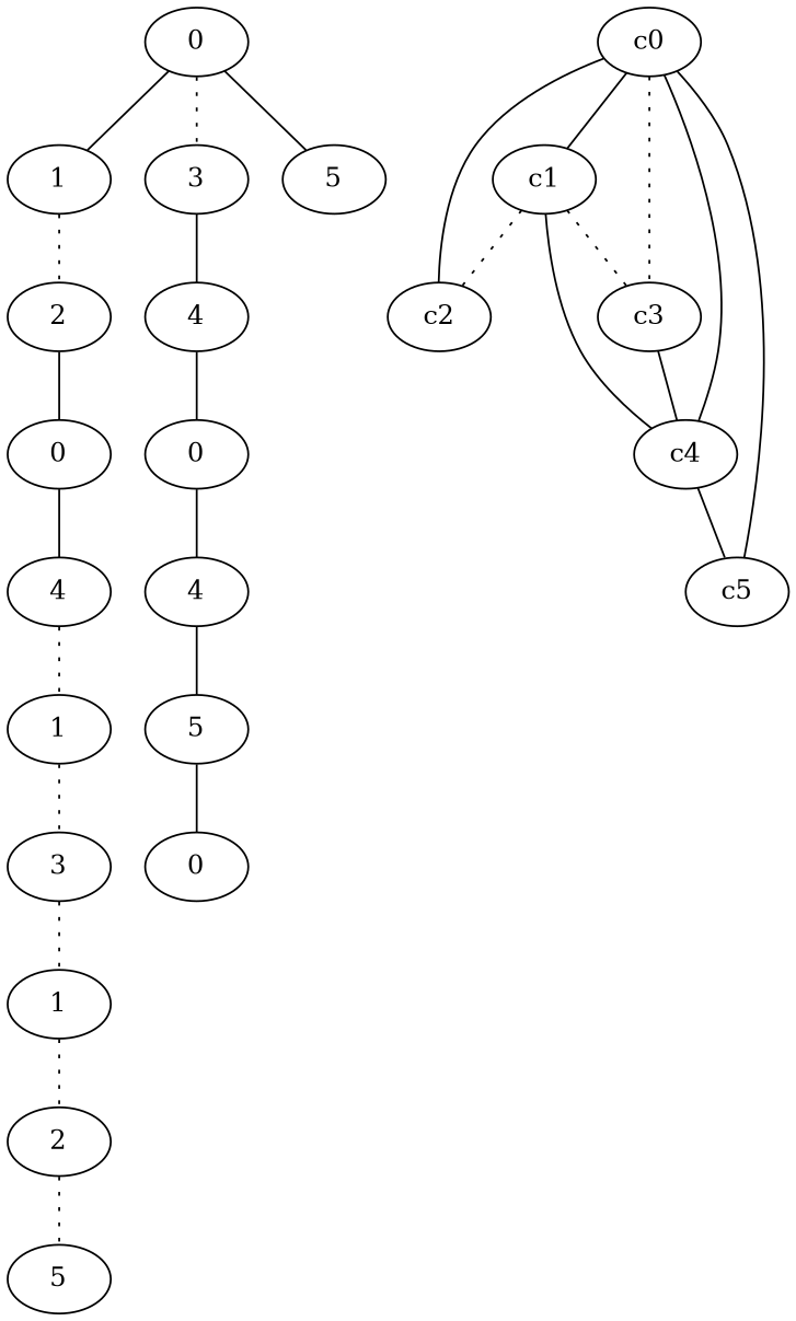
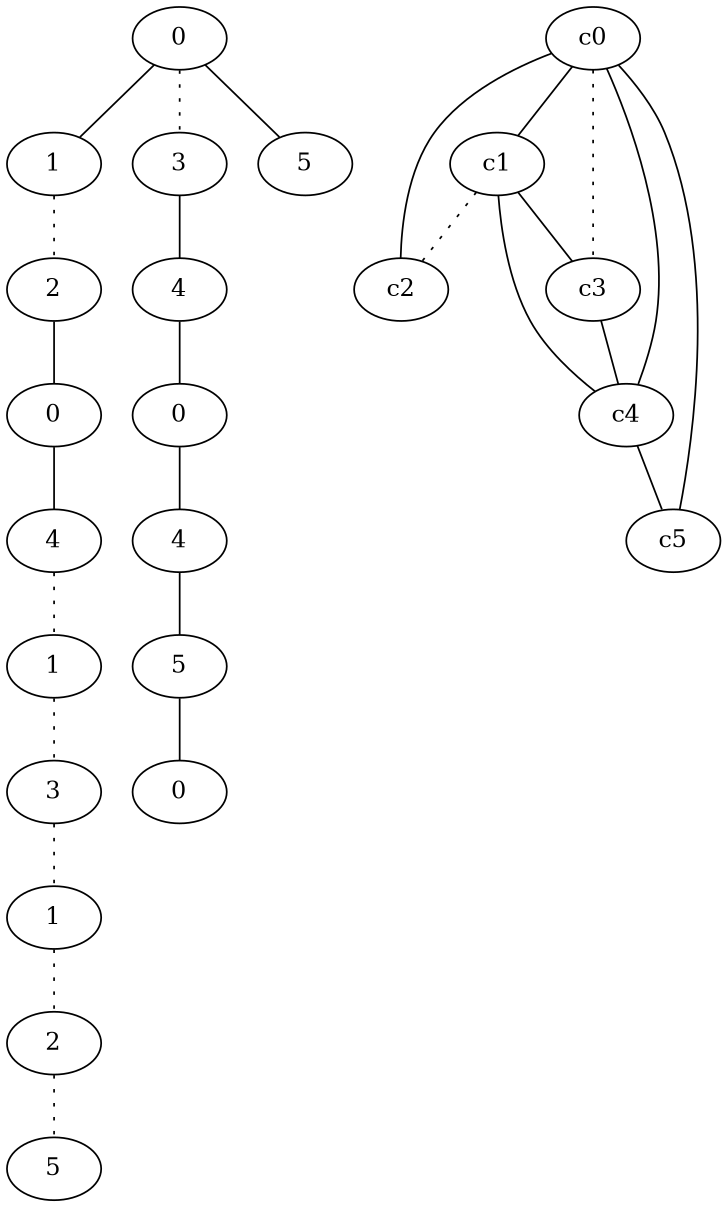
  graph {
    n1 [label=0]
    n2 [label=1]
    n3 [label=3]
    n4 [label=5]
    n5 [label=2]
    n6 [label=4]
    n7 [label=0]
    n8 [label=4]
    n9 [label=1]
    n10 [label=3]
    n11 [label=1]
    n12 [label=2]
    n13 [label=5]
    n14 [label=0]
    n15 [label=4]
    n16 [label=5]
    n17 [label=0]
    c0
    c1
    c2
    c3
    c4
    c5
    n1 -- n2
    n1 -- n3 [style=dotted]
    n1 -- n4
    n2 -- n5 [style=dotted]
    n3 -- n6
    n5 -- n7
    n6 -- n14
    n7 -- n8
    n8 -- n9 [style=dotted]
    n9 -- n10 [style=dotted]
    n10 -- n11 [style=dotted]
    n11 -- n12 [style=dotted]
    n12 -- n13 [style=dotted]
    n14 -- n15
    n15 -- n16
    n16 -- n17
    c0 -- c1
    c0 -- c2
    c0 -- c3 [style=dotted]
    c0 -- c4
    c0 -- c5
    c1 -- c2 [style=dotted]
-   c1 -- c3 [style=dotted]
+   c1 -- c3 [style=solid]
    c1 -- c4 [style=solid]
    c3 -- c4
    c4 -- c5
  }
